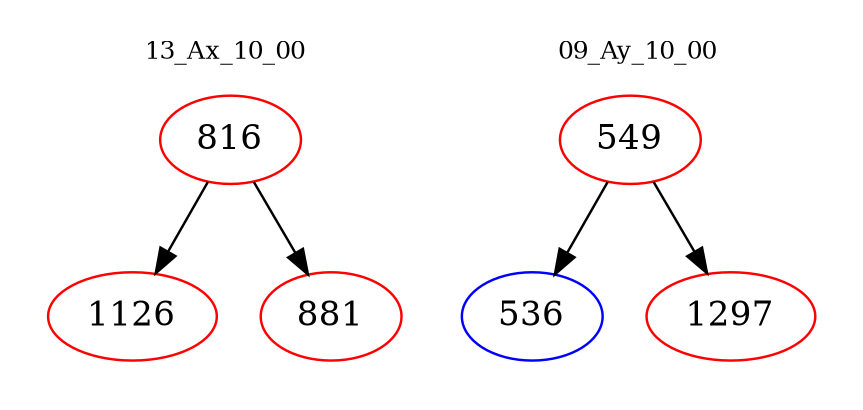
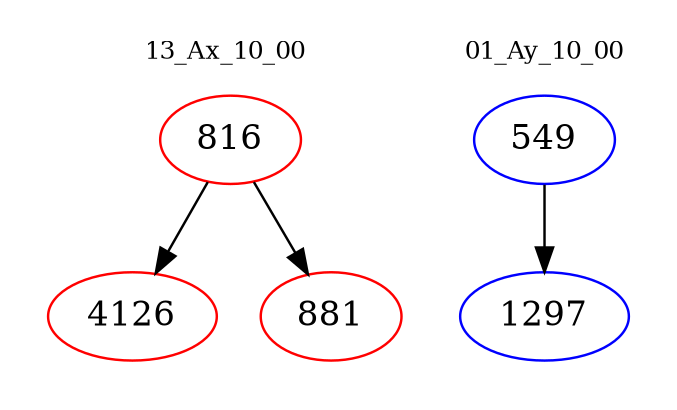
  digraph {
    node [color=red]
    edge [color=black]
    n1 [label=816]
-   n2 [label=1126]
+   n2 [label=4126]
    n3 [label=881]
-   n4 [label=549]
-   n5 [color=blue label=536]
-   n6 [label=1297]
+   n4 [color=blue label=549]
+   n6 [color=blue label=1297]
    subgraph cluster_1 {
      color=white
      fontsize=10
      label="13_Ax_10_00"
      n1
      n2
      n3
    }
    subgraph cluster_2 {
      color=white
      fontsize=10
-     label="09_Ay_10_00"
+     label="01_Ay_10_00"
      n4
-     n5
      n6
    }
    n1 -> n2
    n1 -> n3
-   n4 -> n5
    n4 -> n6
  }
